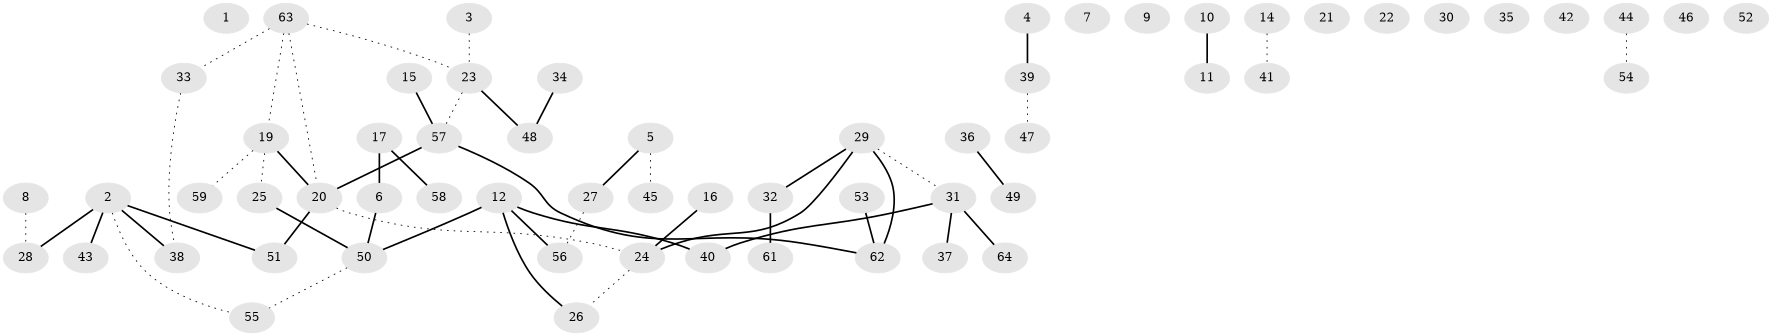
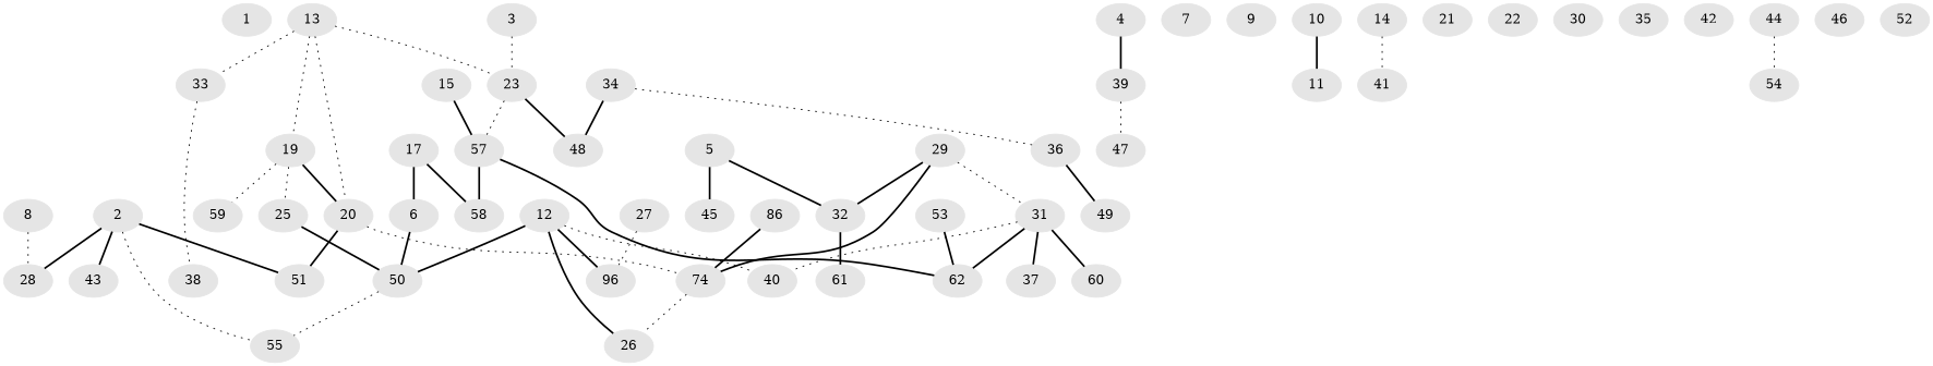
  graph {
    node [color=gray90 style=filled]
    edge [style=bold]
    1
    2
    28
    38
    43
    51
    55
    3
    23
    57
    48
    4
    39
    47
    5
    27
    45
-   56
+   56 [label=96]
    6
    50
    7
    8
    9
    10
    11
    12
    26
    40
-   13 [label=63]
+   13
    19
    20
    33
    25
    59
-   24
+   24 [label=74]
    14
    41
    15
    58
    62
-   16
+   16 [label=86]
    17
    21
    22
    29
    31
    32
    37
-   60 [label=64]
+   60
    61
    30
    34
    36
    49
    35
    42
    44
    54
    46
    52
    53
    2 -- 28
-   2 -- 38
    2 -- 43
    2 -- 51
    2 -- 55 [style=dotted]
    3 -- 23 [style=dotted]
    23 -- 57 [style=dotted]
    23 -- 48
-   57 -- 20
+   57 -- 58
    57 -- 62
    4 -- 39
    39 -- 47 [style=dotted]
-   5 -- 27
-   5 -- 45 [style=dotted]
+   5 -- 32
+   5 -- 45
    27 -- 56 [style=dotted]
    6 -- 50
    50 -- 55 [style=dotted]
    8 -- 28 [style=dotted]
    10 -- 11
    12 -- 56
    12 -- 50
    12 -- 26
-   12 -- 40
+   12 -- 40 [style=dotted]
    13 -- 23 [style=dotted]
    13 -- 19 [style=dotted]
    13 -- 20 [style=dotted]
    13 -- 33 [style=dotted]
    19 -- 20
    19 -- 25 [style=dotted]
    19 -- 59 [style=dotted]
    20 -- 51
    20 -- 24 [style=dotted]
    33 -- 38 [style=dotted]
    25 -- 50
    24 -- 26 [style=dotted]
    14 -- 41 [style=dotted]
    15 -- 57
    16 -- 24
    17 -- 6
    17 -- 58
    29 -- 24
-   29 -- 62
+   31 -- 62
    29 -- 31 [style=dotted]
    29 -- 32
-   31 -- 40
+   31 -- 40 [style=dotted]
    31 -- 37
    31 -- 60
    32 -- 61
    34 -- 48
+   34 -- 36 [style=dotted]
    36 -- 49
    44 -- 54 [style=dotted]
    53 -- 62
  }
